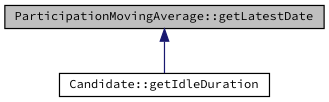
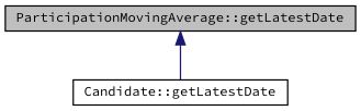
  digraph {
    rankdir=TB
    fontname="Source Code Pro"
    node [color=black fontname="Source Code Pro" fontsize=10 shape=record style=filled]
    n1 [fillcolor=grey75 fontcolor=black height=0.2 label="ParticipationMovingAverage::getLatestDate" width=0.4]
-   n2 [fillcolor=white height=0.2 label="Candidate::getIdleDuration" width=0.4]
+   n2 [fillcolor=white height=0.2 label="Candidate::getLatestDate" width=0.4]
    n1 -> n2 [color=midnightblue dir=back fontname="Source Code Pro" fontsize=10 labelfontname=Helvetica labelfontsize=10 style=solid]
  }
